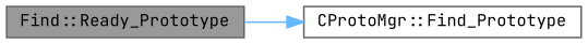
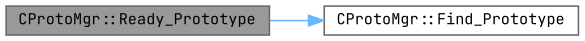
  digraph {
    rankdir=LR
    fontname="JetBrains Mono"
    node [fontname="JetBrains Mono" fontsize=10 shape=box style=filled]
-   n1 [color=gray40 fillcolor=grey60 fontcolor=black height=0.2 label="Find::Ready_Prototype" width=0.4]
+   n1 [color=gray40 fillcolor=grey60 fontcolor=black height=0.2 label="CProtoMgr::Ready_Prototype" width=0.4]
    n2 [color=grey40 fillcolor=white height=0.2 label="CProtoMgr::Find_Prototype" width=0.4]
    n1 -> n2 [color=steelblue1 fontname="JetBrains Mono" fontsize=10 labelfontname=Helvetica labelfontsize=10 style=solid]
  }
